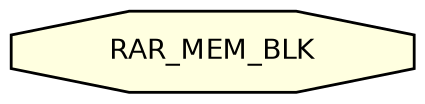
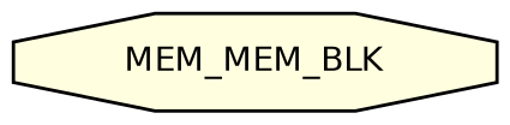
  digraph {
    rankdir=LR
-   n1 [color=black fillcolor=lightyellow fontname=Helvetica fontsize=10 height=0.2 label=RAR_MEM_BLK shape=octagon style=filled width=0.4]
+   n1 [color=black fillcolor=lightyellow fontname=Helvetica fontsize=10 height=0.2 label=MEM_MEM_BLK shape=octagon style=filled width=0.4]
  }
